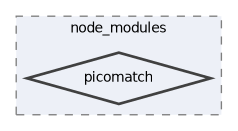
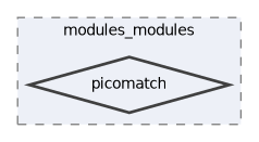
  digraph {
    compound=true
    n1 [color=grey25 fillcolor="#edf0f7" fontname=Helvetica fontsize=10 height=0.2 label=picomatch shape=diamond style="filled,bold" width=0.4]
    subgraph cluster_1 {
      bgcolor="#edf0f7"
      fontname=Helvetica
      fontsize=10
-     label=node_modules
+     label=modules_modules
      pencolor=grey50
      style="filled,dashed"
      n1
    }
  }
